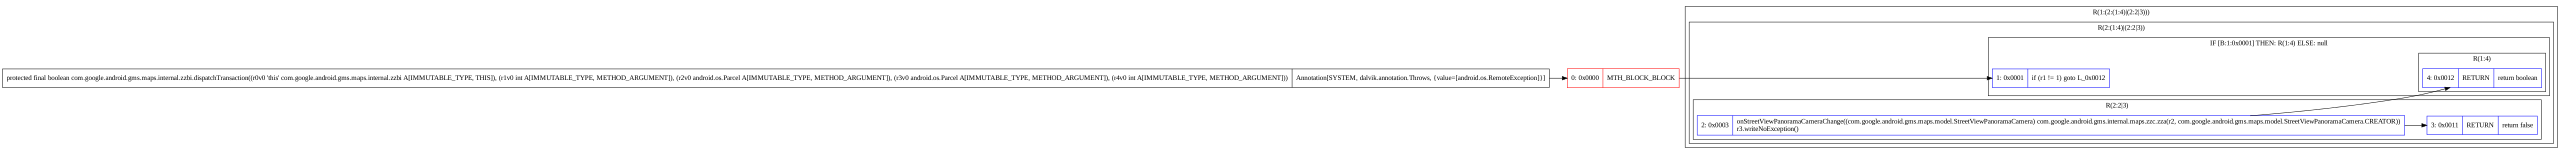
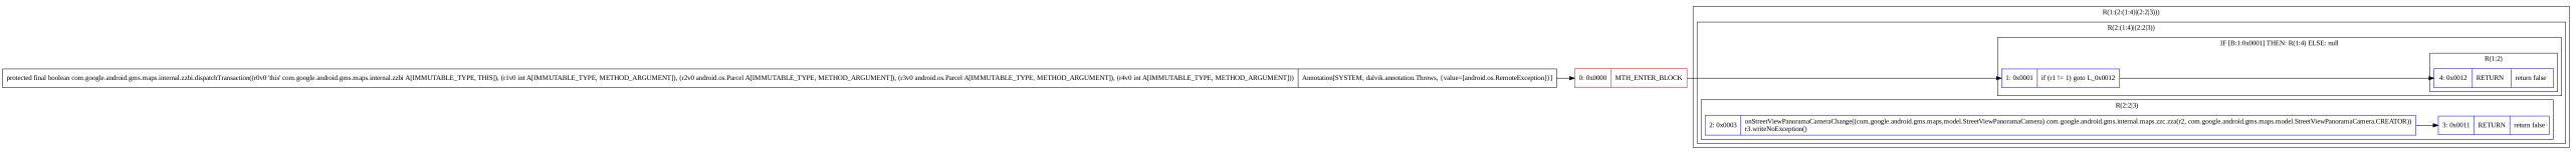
  digraph {
    fontname="Liberation Serif"
    rankdir=LR
    node [color=blue fontname="Liberation Serif" shape=record]
    edge [fontname="Liberation Serif"]
-   n1 [label="{4\:\ 0x0012|RETURN\l|return boolean\l}"]
+   n1 [label="{4\:\ 0x0012|RETURN\l|return false\l}"]
    n2 [label="{1\:\ 0x0001|if (r1 != 1) goto L_0x0012\l}"]
    n3 [label="{2\:\ 0x0003|onStreetViewPanoramaCameraChange((com.google.android.gms.maps.model.StreetViewPanoramaCamera) com.google.android.gms.internal.maps.zzc.zza(r2, com.google.android.gms.maps.model.StreetViewPanoramaCamera.CREATOR))\lr3.writeNoException()\l}"]
    n4 [label="{3\:\ 0x0011|RETURN\l|return false\l}"]
-   n5 [color=red label="{0\:\ 0x0000|MTH_BLOCK_BLOCK\l}"]
+   n5 [color=red label="{0\:\ 0x0000|MTH_ENTER_BLOCK\l}"]
    n6 [label="{protected final boolean com.google.android.gms.maps.internal.zzbi.dispatchTransaction((r0v0 'this' com.google.android.gms.maps.internal.zzbi A[IMMUTABLE_TYPE, THIS]), (r1v0 int A[IMMUTABLE_TYPE, METHOD_ARGUMENT]), (r2v0 android.os.Parcel A[IMMUTABLE_TYPE, METHOD_ARGUMENT]), (r3v0 android.os.Parcel A[IMMUTABLE_TYPE, METHOD_ARGUMENT]), (r4v0 int A[IMMUTABLE_TYPE, METHOD_ARGUMENT]))  | Annotation[SYSTEM, dalvik.annotation.Throws, \{value=[android.os.RemoteException]\}]\l}" color=""]
    subgraph cluster_1 {
      label="R(1:(2:(1:4)|(2:2|3)))"
      subgraph cluster_2 {
        label="R(2:(1:4)|(2:2|3))"
        subgraph cluster_3 {
          label="IF [B:1:0x0001] THEN: R(1:4) ELSE: null"
          n2
          subgraph cluster_4 {
-           label="R(1:4)"
+           label="R(1:2)"
            n1
          }
        }
        subgraph cluster_5 {
          label="R(2:2|3)"
          n3
          n4
        }
      }
    }
-   n3 -> n1
+   n2 -> n1
    n3 -> n4
    n5 -> n2
    n6 -> n5
  }
